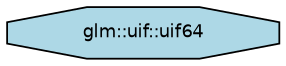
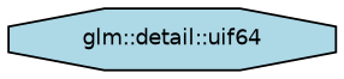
  digraph {
    rankdir=LR
-   n1 [color=black fillcolor=lightblue fontname=Helvetica fontsize=10 height=0.2 label="glm::uif::uif64" shape=octagon style=filled width=0.4]
+   n1 [color=black fillcolor=lightblue fontname=Helvetica fontsize=10 height=0.2 label="glm::detail::uif64" shape=octagon style=filled width=0.4]
  }
